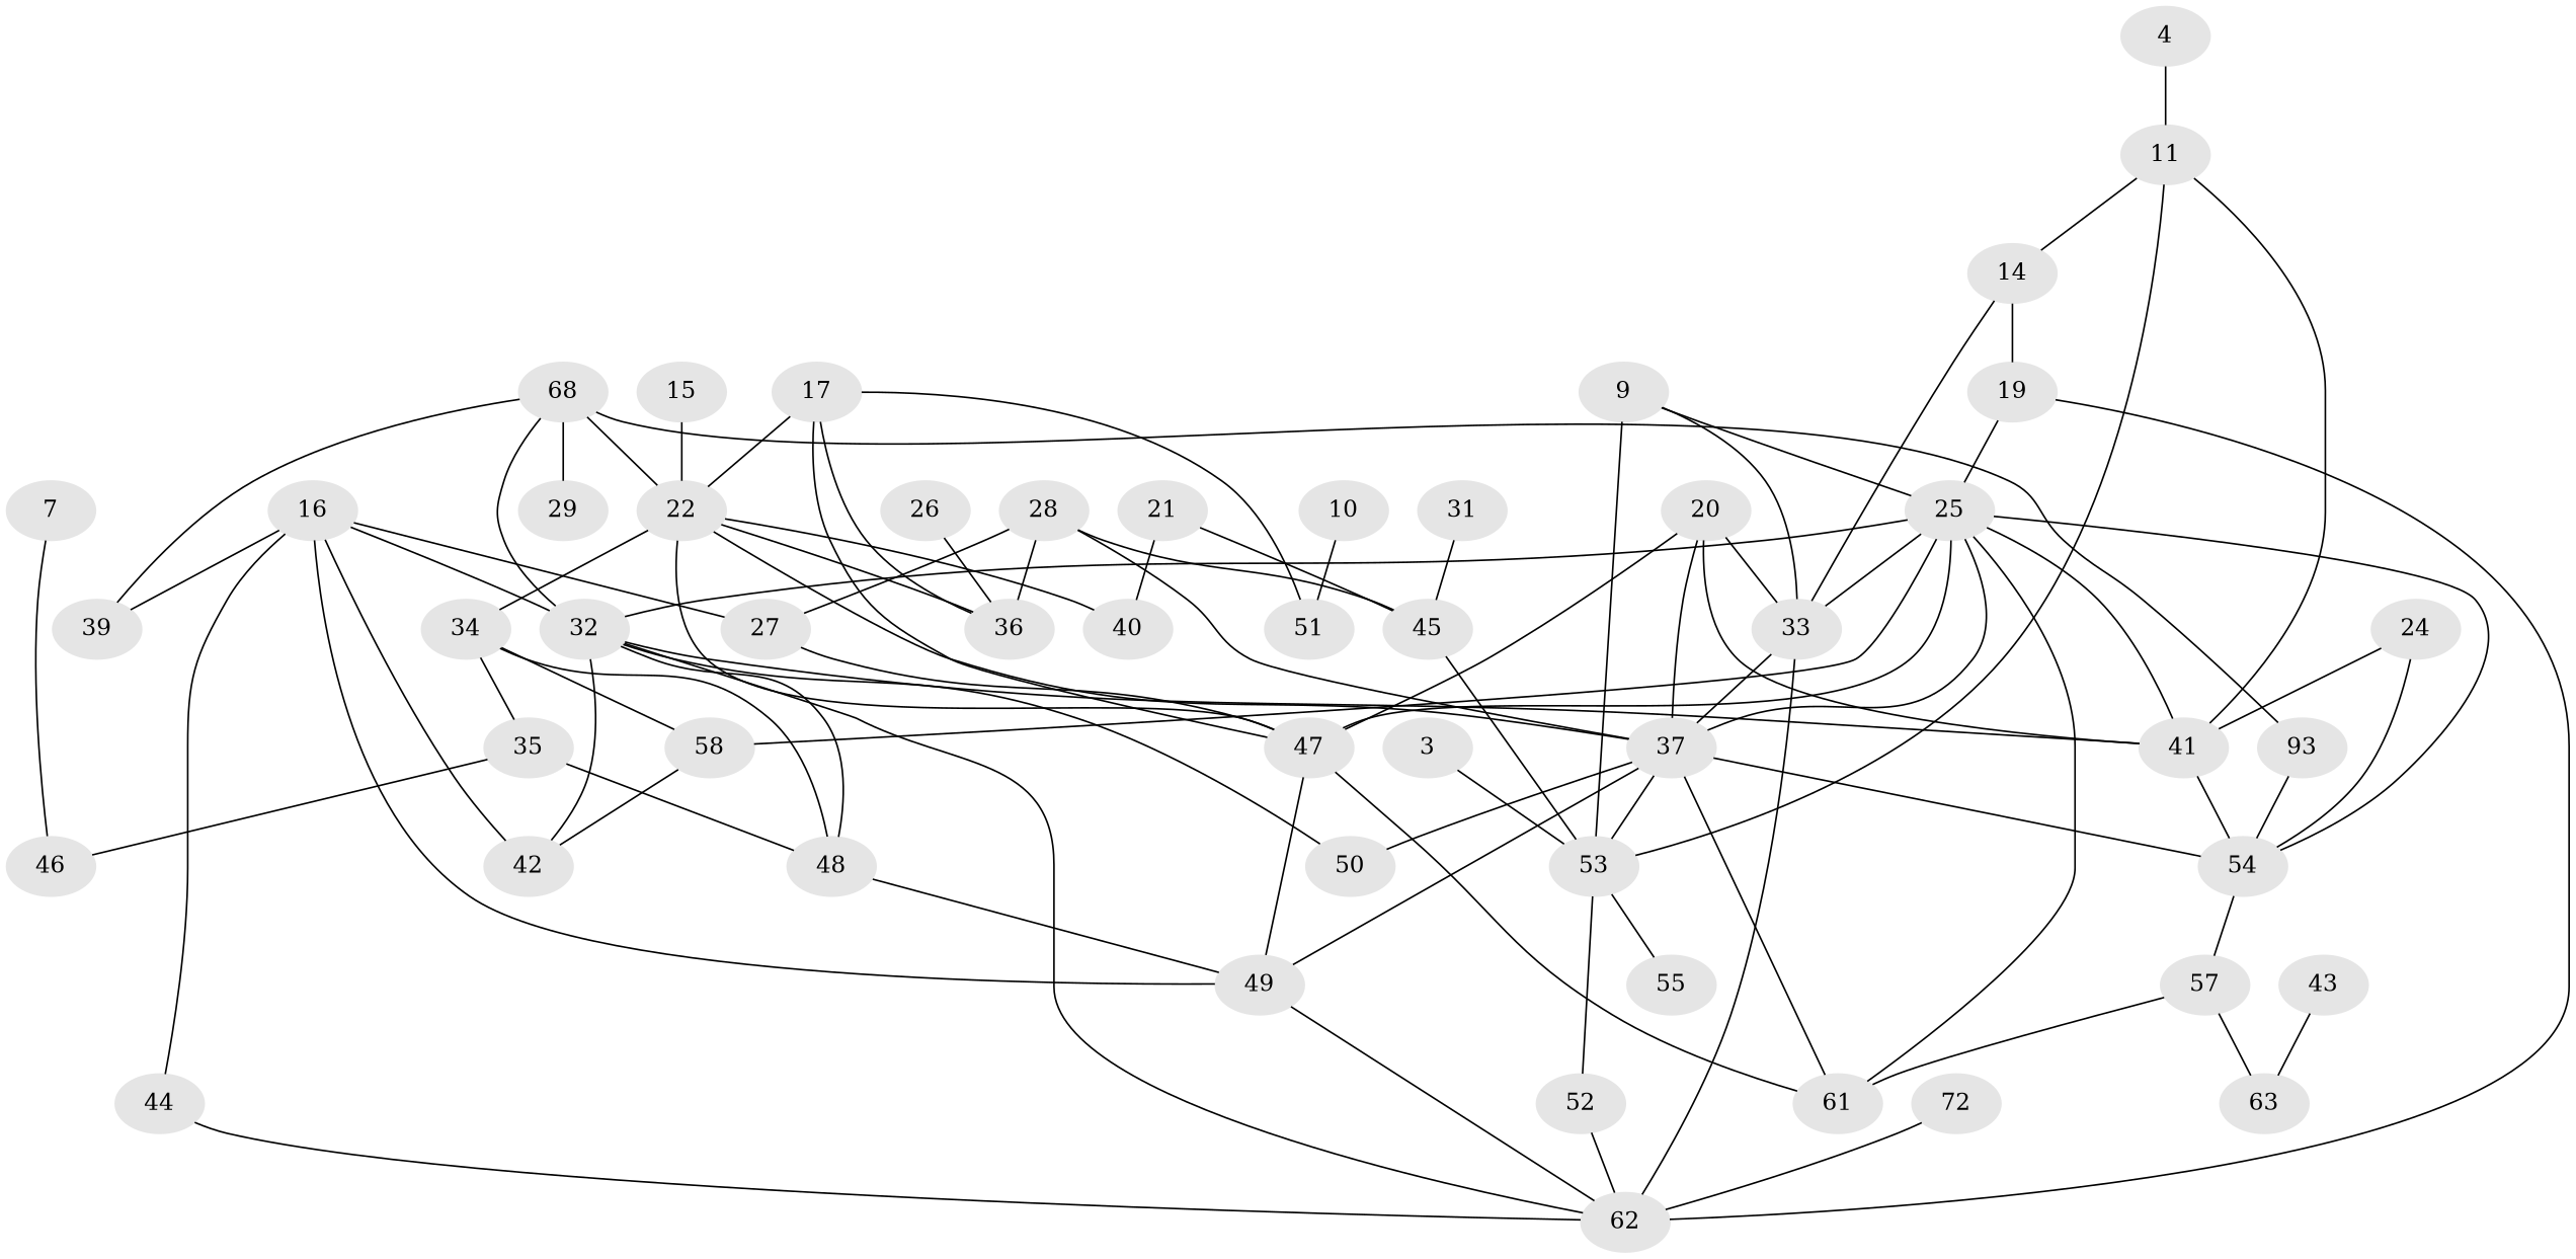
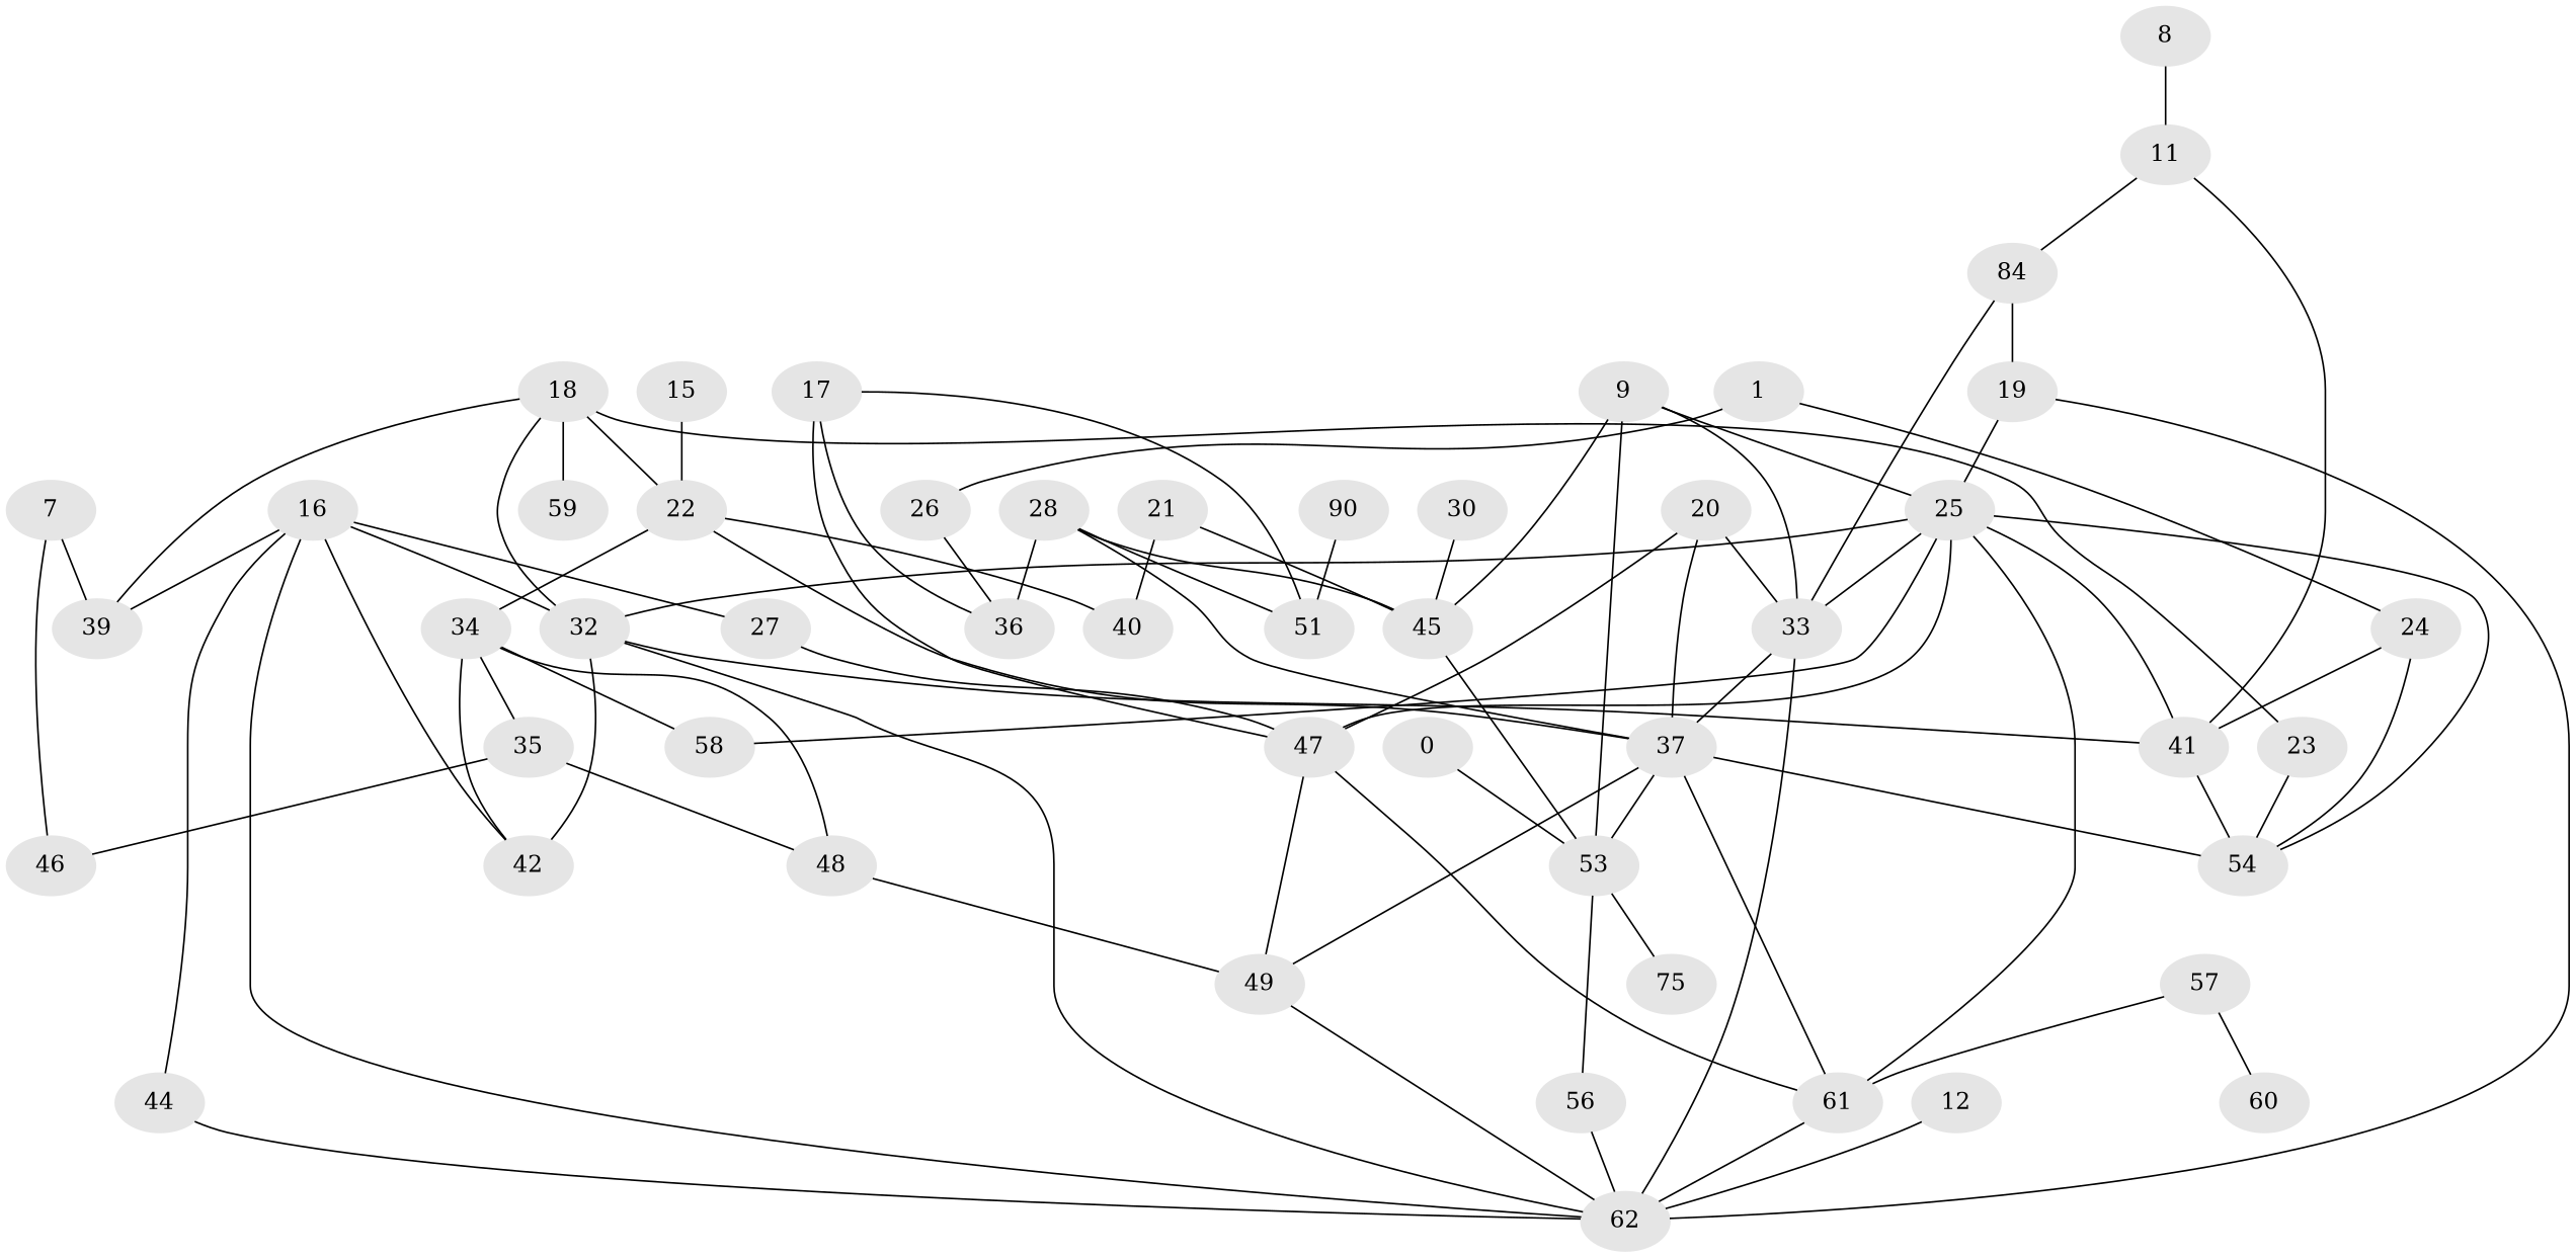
  graph {
    node [color=gray90 style=filled]
    edge [weight=1.0]
+   1
    24
    26
    41
    54
    36
-   3
+   3 [label=0]
    53
-   55
-   56 [label=52]
-   4
+   55 [label=75]
+   56
+   4 [label=8]
    11
-   14
+   14 [label=84]
    7
    39
    46
    34
    42
    58
    48
    35
    9
    25
    33
    45
    37
    32
    47
    61
    62
    49
-   50
-   10
+   10 [label=90]
    51
    19
-   12 [label=72]
+   12
    15
    22
    40
    16
    27
    44
    17
-   18 [label=68]
-   23 [label=93]
-   29
+   18
+   23
+   29 [label=59]
    20
    21
    57
    28
-   31
-   43
-   60 [label=63]
+   31 [label=30]
+   60
+   1 -- 24
+   1 -- 26
    24 -- 41
    24 -- 54
    26 -- 36
    41 -- 54
-   54 -- 57
    3 -- 53
    53 -- 55
    53 -- 56
    56 -- 62
    4 -- 11
    11 -- 41
-   11 -- 53
    11 -- 14
    14 -- 33
    14 -- 19
+   7 -- 39
    7 -- 46
-   58 -- 42
+   34 -- 42
    34 -- 58
    34 -- 48
    34 -- 35
    48 -- 49
    35 -- 46
    35 -- 48
    9 -- 53 [weight=2.0]
    9 -- 25 [weight=2.0]
    9 -- 33
+   9 -- 45
    25 -- 41
    25 -- 54
    25 -- 58
    25 -- 33
-   25 -- 37
    25 -- 32
    25 -- 47
    25 -- 61
    33 -- 37
    33 -- 62
    45 -- 53
    37 -- 54
    37 -- 53 [weight=2.0]
    37 -- 61
    37 -- 49
-   37 -- 50
    32 -- 41
    32 -- 42
-   32 -- 48
    32 -- 62
-   32 -- 50
    47 -- 61
    47 -- 49
+   61 -- 62 [weight=2.0]
    49 -- 62
    10 -- 51
    19 -- 25
    19 -- 62
    12 -- 62
    15 -- 22
-   22 -- 36
    22 -- 34
    22 -- 37
-   22 -- 47
    22 -- 40
    16 -- 39
    16 -- 42
    16 -- 32
-   16 -- 49
+   16 -- 62
    16 -- 27
    16 -- 44
    27 -- 47
    44 -- 62
    17 -- 36
    17 -- 47
    17 -- 51
-   17 -- 22
    18 -- 39
    18 -- 32
    18 -- 22
    18 -- 23
    18 -- 29
    23 -- 54
-   20 -- 41
    20 -- 33
    20 -- 37
    20 -- 47 [weight=2.0]
    21 -- 45
    21 -- 40
    57 -- 61
    57 -- 60
    28 -- 36
    28 -- 45
    28 -- 37
-   28 -- 27
+   28 -- 51
    31 -- 45
-   43 -- 60
  }
